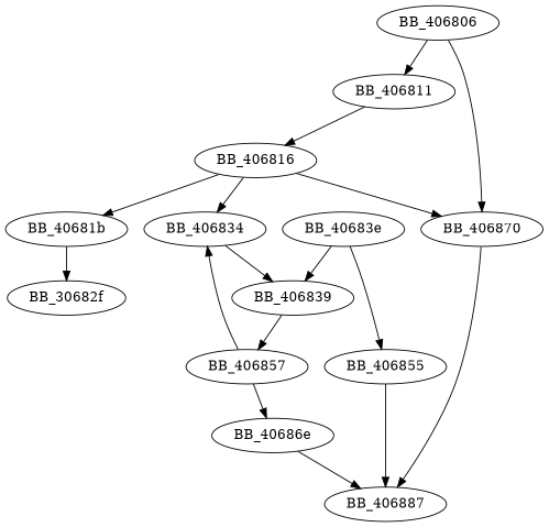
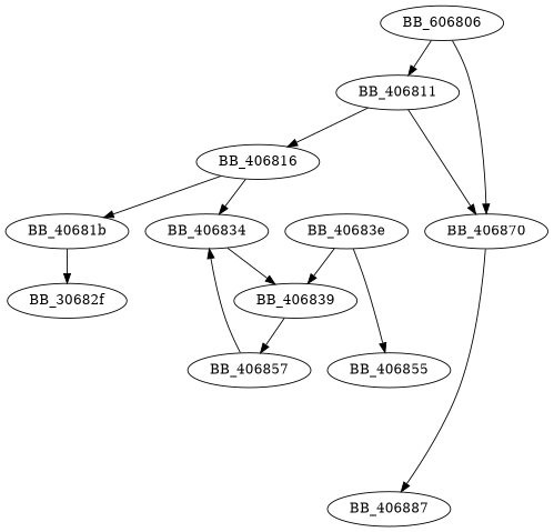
  digraph {
-   BB_406806
+   BB_406806 [label=BB_606806]
    BB_406811
    BB_406870
    BB_406816
    BB_406887
    BB_40681b
    BB_406834
    n8 [label=BB_30682f]
    BB_406839
    BB_406857
-   BB_40686e
    BB_40683e
    BB_406855
    BB_406806 -> BB_406811
    BB_406806 -> BB_406870
-   BB_406816 -> BB_406870
+   BB_406811 -> BB_406870
    BB_406811 -> BB_406816
    BB_406870 -> BB_406887
    BB_406816 -> BB_40681b
    BB_406816 -> BB_406834
    BB_40681b -> n8
    BB_406834 -> BB_406839
    BB_406839 -> BB_406857
    BB_406857 -> BB_406834
-   BB_406857 -> BB_40686e
-   BB_40686e -> BB_406887
    BB_40683e -> BB_406839
    BB_40683e -> BB_406855
-   BB_406855 -> BB_406887
  }
